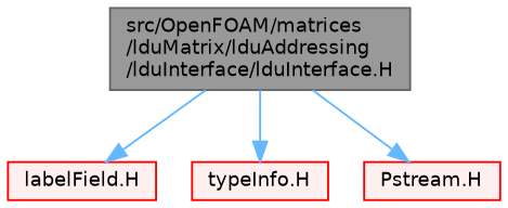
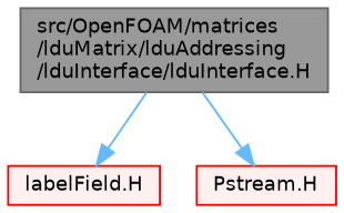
  digraph {
    node [color=red fillcolor="#FFF0F0" fontname=Helvetica fontsize=10 shape=box style=filled]
    edge [color=steelblue1 fontname=Helvetica fontsize=10 labelfontname=Helvetica labelfontsize=10 style=solid]
    n1 [color=gray40 fillcolor=grey60 fontcolor=black height=0.2 label="src/OpenFOAM/matrices\l/lduMatrix/lduAddressing\l/lduInterface/lduInterface.H" width=0.4]
    n2 [height=0.2 label="labelField.H" width=0.4]
-   n3 [height=0.2 label="typeInfo.H" width=0.4]
    n4 [height=0.2 label="Pstream.H" width=0.4]
    n1 -> n2
-   n1 -> n3
    n1 -> n4
  }
